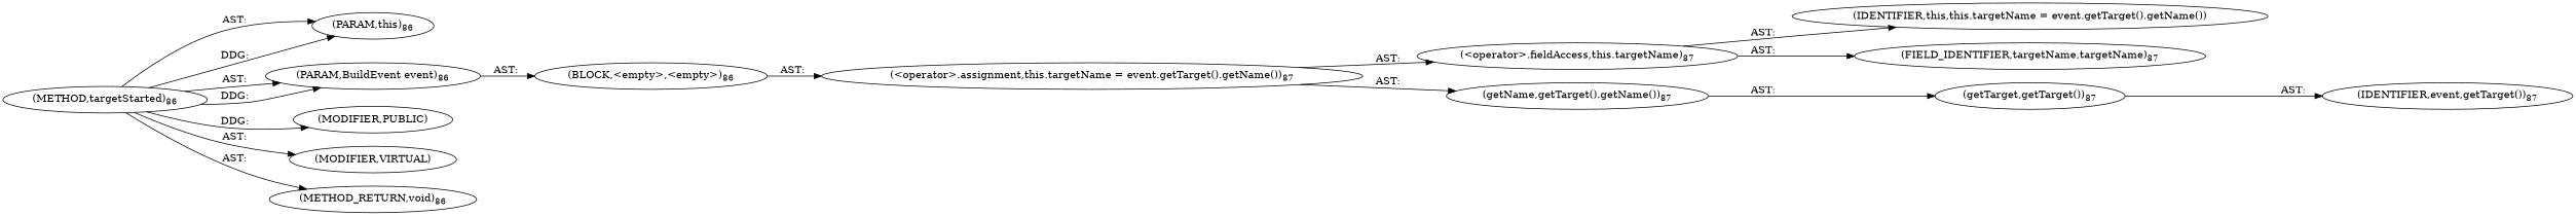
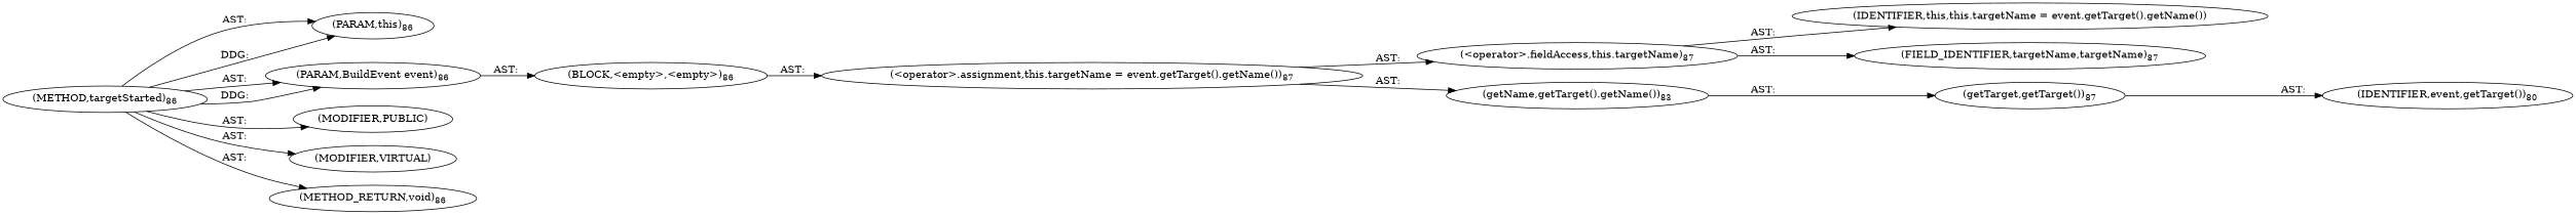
  digraph {
    rankdir=LR
    n1 [label=<(METHOD,targetStarted)<SUB>86</SUB>>]
    n2 [label=<(PARAM,this)<SUB>86</SUB>>]
    n3 [label=<(PARAM,BuildEvent event)<SUB>86</SUB>>]
    n4 [label=<(MODIFIER,PUBLIC)>]
    n5 [label=<(MODIFIER,VIRTUAL)>]
    n6 [label=<(METHOD_RETURN,void)<SUB>86</SUB>>]
    n7 [label=<(BLOCK,&lt;empty&gt;,&lt;empty&gt;)<SUB>86</SUB>>]
    n8 [label=<(&lt;operator&gt;.assignment,this.targetName = event.getTarget().getName())<SUB>87</SUB>>]
    n9 [label=<(&lt;operator&gt;.fieldAccess,this.targetName)<SUB>87</SUB>>]
-   n10 [label=<(getName,getTarget().getName())<SUB>87</SUB>>]
+   n10 [label=<(getName,getTarget().getName())<SUB>83</SUB>>]
    n11 [label=<(IDENTIFIER,this,this.targetName = event.getTarget().getName())>]
    n12 [label=<(FIELD_IDENTIFIER,targetName,targetName)<SUB>87</SUB>>]
    n13 [label=<(getTarget,getTarget())<SUB>87</SUB>>]
-   n14 [label=<(IDENTIFIER,event,getTarget())<SUB>87</SUB>>]
+   n14 [label=<(IDENTIFIER,event,getTarget())<SUB>80</SUB>>]
    n1 -> n2 [label="AST: "]
    n1 -> n2 [label="DDG: "]
    n1 -> n3 [label="AST: "]
    n1 -> n3 [label="DDG: "]
-   n1 -> n4 [label="DDG: "]
+   n1 -> n4 [label="AST: "]
    n1 -> n5 [label="AST: "]
    n1 -> n6 [label="AST: "]
    n3 -> n7 [label="AST: "]
    n7 -> n8 [label="AST: "]
    n8 -> n9 [label="AST: "]
    n8 -> n10 [label="AST: "]
    n9 -> n11 [label="AST: "]
    n9 -> n12 [label="AST: "]
    n10 -> n13 [label="AST: "]
    n13 -> n14 [label="AST: "]
  }
